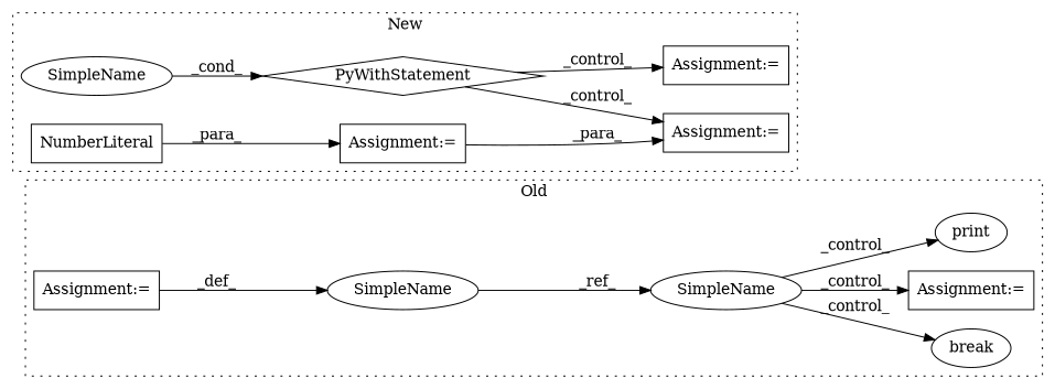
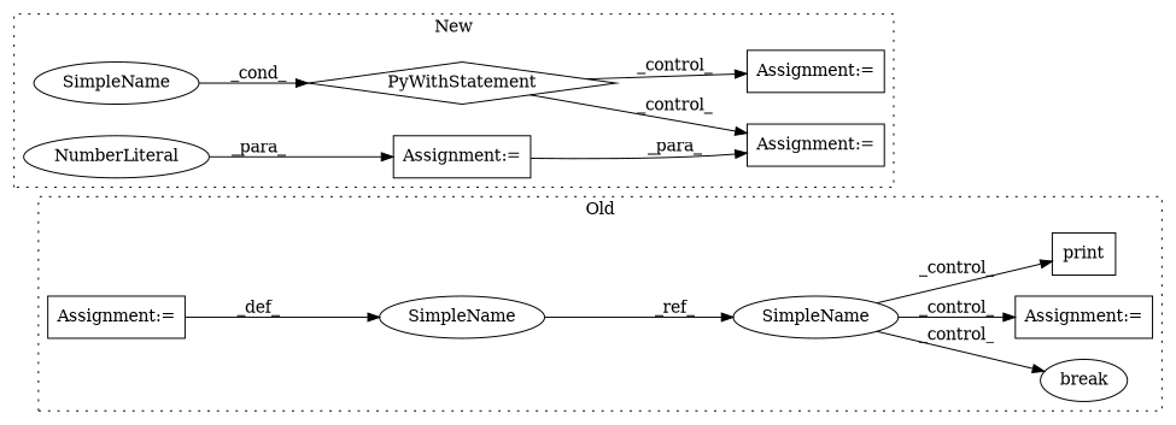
  digraph {
    rankdir=LR
    node [a=7 l=1 shape=box]
    n1 [a=10 l=6 label=break s=949 shape=ellipse]
    n2 [label="Assignment:=" s=503]
    n3 [label="Assignment:=" s=593]
    n4 [a=42 l=9 label=SimpleName s=494 shape=ellipse]
-   n5 [a=32 l="6,1" label=print s="1009,1073" shape=ellipse]
+   n5 [a=32 l="6,1" label=print s="1009,1073"]
    n6 [a=42 l=9 label=SimpleName s=519 shape=ellipse]
    n7 [a=104 l="10,2" label=PyWithStatement s="559,584" shape=diamond]
    n8 [l=2 label="Assignment:=" s=748]
    n9 [a=42 label=SimpleName shape=ellipse l=""]
    n10 [l=2 label="Assignment:=" s=698]
    n11 [label="Assignment:=" s=539]
-   n12 [a=34 label=NumberLiteral s=540]
+   n12 [a=34 label=NumberLiteral s=540 shape=ellipse]
    subgraph cluster_1 {
      label=Old
      style=dotted
      n1
      n2
      n3
      n4
      n5
      n6
    }
    subgraph cluster_2 {
      label=New
      style=dotted
      n7
      n8
      n9
      n10
      n11
      n12
    }
    n2 -> n4 [label=_def_]
    n4 -> n6 [label=_ref_]
    n6 -> n1 [label=_control_]
    n6 -> n3 [label=_control_]
    n6 -> n5 [label=_control_]
    n7 -> n8 [label=_control_]
    n7 -> n10 [label=_control_]
    n9 -> n7 [label=_cond_]
    n11 -> n8 [label=_para_]
    n12 -> n11 [label=_para_]
  }
